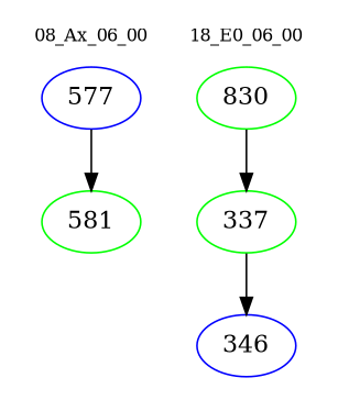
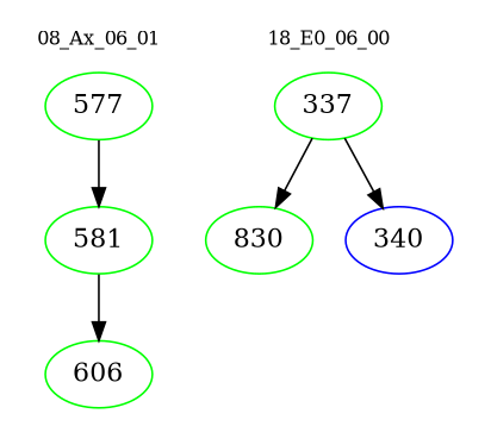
  digraph {
    node [color=green]
    edge [color=black]
    n1 [label=581]
-   n2 [color=blue label=577]
+   n2 [label=577]
+   n3 [label=606]
    n4 [label=337]
    n5 [label=830]
-   n6 [color=blue label=346]
+   n6 [color=blue label=340]
    subgraph cluster_1 {
      color=white
      fontsize=10
-     label="08_Ax_06_00"
+     label="08_Ax_06_01"
      n1
      n2
+     n3
    }
    subgraph cluster_2 {
      color=white
      fontsize=10
      label="18_E0_06_00"
      n4
      n5
      n6
    }
+   n1 -> n3
    n2 -> n1
-   n5 -> n4
+   n4 -> n5
    n4 -> n6
  }
